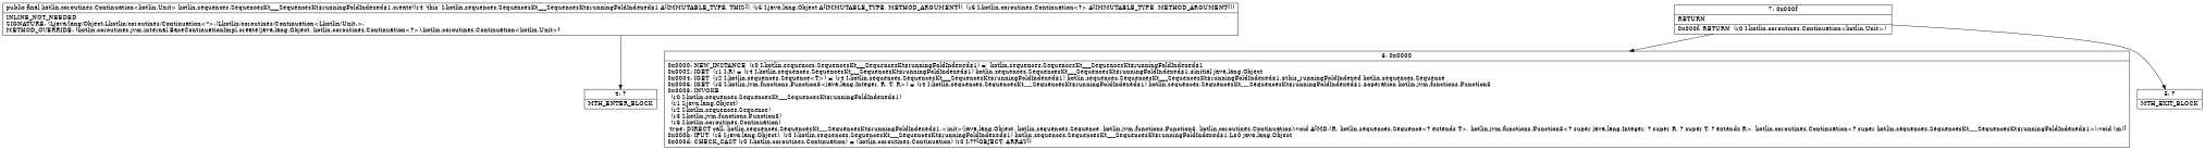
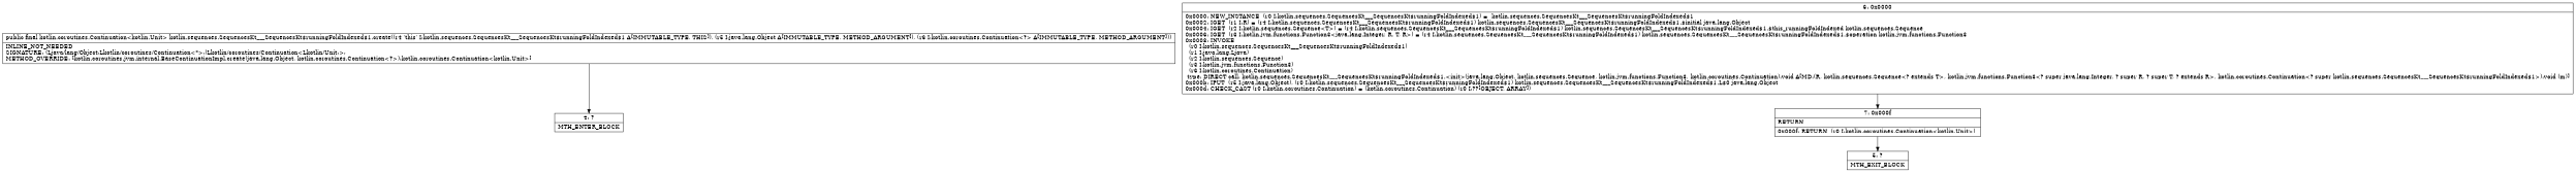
  digraph {
    node [shape=record]
    n1 [label="{4\:\ ?|MTH_ENTER_BLOCK\l}"]
-   n2 [label="{6\:\ 0x0000|0x0000: NEW_INSTANCE  (r0 I:kotlin.sequences.SequencesKt___SequencesKt$runningFoldIndexed$1) =  kotlin.sequences.SequencesKt___SequencesKt$runningFoldIndexed$1 \l0x0002: IGET  (r1 I:R) = (r4 I:kotlin.sequences.SequencesKt___SequencesKt$runningFoldIndexed$1) kotlin.sequences.SequencesKt___SequencesKt$runningFoldIndexed$1.$initial java.lang.Object \l0x0004: IGET  (r2 I:kotlin.sequences.Sequence\<T\>) = (r4 I:kotlin.sequences.SequencesKt___SequencesKt$runningFoldIndexed$1) kotlin.sequences.SequencesKt___SequencesKt$runningFoldIndexed$1.$this_runningFoldIndexed kotlin.sequences.Sequence \l0x0006: IGET  (r3 I:kotlin.jvm.functions.Function3\<java.lang.Integer, R, T, R\>) = (r4 I:kotlin.sequences.SequencesKt___SequencesKt$runningFoldIndexed$1) kotlin.sequences.SequencesKt___SequencesKt$runningFoldIndexed$1.$operation kotlin.jvm.functions.Function3 \l0x0008: INVOKE  \l  (r0 I:kotlin.sequences.SequencesKt___SequencesKt$runningFoldIndexed$1)\l  (r1 I:java.lang.Object)\l  (r2 I:kotlin.sequences.Sequence)\l  (r3 I:kotlin.jvm.functions.Function3)\l  (r6 I:kotlin.coroutines.Continuation)\l type: DIRECT call: kotlin.sequences.SequencesKt___SequencesKt$runningFoldIndexed$1.\<init\>(java.lang.Object, kotlin.sequences.Sequence, kotlin.jvm.functions.Function3, kotlin.coroutines.Continuation):void A[MD:(R, kotlin.sequences.Sequence\<? extends T\>, kotlin.jvm.functions.Function3\<? super java.lang.Integer, ? super R, ? super T, ? extends R\>, kotlin.coroutines.Continuation\<? super kotlin.sequences.SequencesKt___SequencesKt$runningFoldIndexed$1\>):void (m)]\l0x000b: IPUT  (r5 I:java.lang.Object), (r0 I:kotlin.sequences.SequencesKt___SequencesKt$runningFoldIndexed$1) kotlin.sequences.SequencesKt___SequencesKt$runningFoldIndexed$1.L$0 java.lang.Object \l0x000d: CHECK_CAST (r0 I:kotlin.coroutines.Continuation) = (kotlin.coroutines.Continuation) (r0 I:??[OBJECT, ARRAY]) \l}"]
+   n2 [label="{6\:\ 0x0000|0x0000: NEW_INSTANCE  (r0 I:kotlin.sequences.SequencesKt___SequencesKt$runningFoldIndexed$1) =  kotlin.sequences.SequencesKt___SequencesKt$runningFoldIndexed$1 \l0x0002: IGET  (r1 I:R) = (r4 I:kotlin.sequences.SequencesKt___SequencesKt$runningFoldIndexed$1) kotlin.sequences.SequencesKt___SequencesKt$runningFoldIndexed$1.$initial java.lang.Object \l0x0004: IGET  (r2 I:kotlin.sequences.Sequence\<T\>) = (r4 I:kotlin.sequences.SequencesKt___SequencesKt$runningFoldIndexed$1) kotlin.sequences.SequencesKt___SequencesKt$runningFoldIndexed$1.$this_runningFoldIndexed kotlin.sequences.Sequence \l0x0006: IGET  (r3 I:kotlin.jvm.functions.Function3\<java.lang.Integer, R, T, R\>) = (r4 I:kotlin.sequences.SequencesKt___SequencesKt$runningFoldIndexed$1) kotlin.sequences.SequencesKt___SequencesKt$runningFoldIndexed$1.$operation kotlin.jvm.functions.Function3 \l0x0008: INVOKE  \l  (r0 I:kotlin.sequences.SequencesKt___SequencesKt$runningFoldIndexed$1)\l  (r1 I:java.lang.Ljava)\l  (r2 I:kotlin.sequences.Sequence)\l  (r3 I:kotlin.jvm.functions.Function3)\l  (r6 I:kotlin.coroutines.Continuation)\l type: DIRECT call: kotlin.sequences.SequencesKt___SequencesKt$runningFoldIndexed$1.\<init\>(java.lang.Object, kotlin.sequences.Sequence, kotlin.jvm.functions.Function3, kotlin.coroutines.Continuation):void A[MD:(R, kotlin.sequences.Sequence\<? extends T\>, kotlin.jvm.functions.Function3\<? super java.lang.Integer, ? super R, ? super T, ? extends R\>, kotlin.coroutines.Continuation\<? super kotlin.sequences.SequencesKt___SequencesKt$runningFoldIndexed$1\>):void (m)]\l0x000b: IPUT  (r5 I:java.lang.Object), (r0 I:kotlin.sequences.SequencesKt___SequencesKt$runningFoldIndexed$1) kotlin.sequences.SequencesKt___SequencesKt$runningFoldIndexed$1.L$0 java.lang.Object \l0x000d: CHECK_CAST (r0 I:kotlin.coroutines.Continuation) = (kotlin.coroutines.Continuation) (r0 I:??[OBJECT, ARRAY]) \l}"]
    n3 [label="{7\:\ 0x000f|RETURN\l|0x000f: RETURN  (r0 I:kotlin.coroutines.Continuation\<kotlin.Unit\>) \l}"]
    n4 [label="{5\:\ ?|MTH_EXIT_BLOCK\l}"]
    n5 [label="{public final kotlin.coroutines.Continuation\<kotlin.Unit\> kotlin.sequences.SequencesKt___SequencesKt$runningFoldIndexed$1.create((r4 'this' I:kotlin.sequences.SequencesKt___SequencesKt$runningFoldIndexed$1 A[IMMUTABLE_TYPE, THIS]), (r5 I:java.lang.Object A[IMMUTABLE_TYPE, METHOD_ARGUMENT]), (r6 I:kotlin.coroutines.Continuation\<?\> A[IMMUTABLE_TYPE, METHOD_ARGUMENT]))  | INLINE_NOT_NEEDED\lSIGNATURE: (Ljava\/lang\/Object;Lkotlin\/coroutines\/Continuation\<*\>;)Lkotlin\/coroutines\/Continuation\<Lkotlin\/Unit;\>;\lMETHOD_OVERRIDE: [kotlin.coroutines.jvm.internal.BaseContinuationImpl.create(java.lang.Object, kotlin.coroutines.Continuation\<?\>):kotlin.coroutines.Continuation\<kotlin.Unit\>]\l}"]
-   n3 -> n2
+   n2 -> n3
    n3 -> n4
    n5 -> n1
  }
